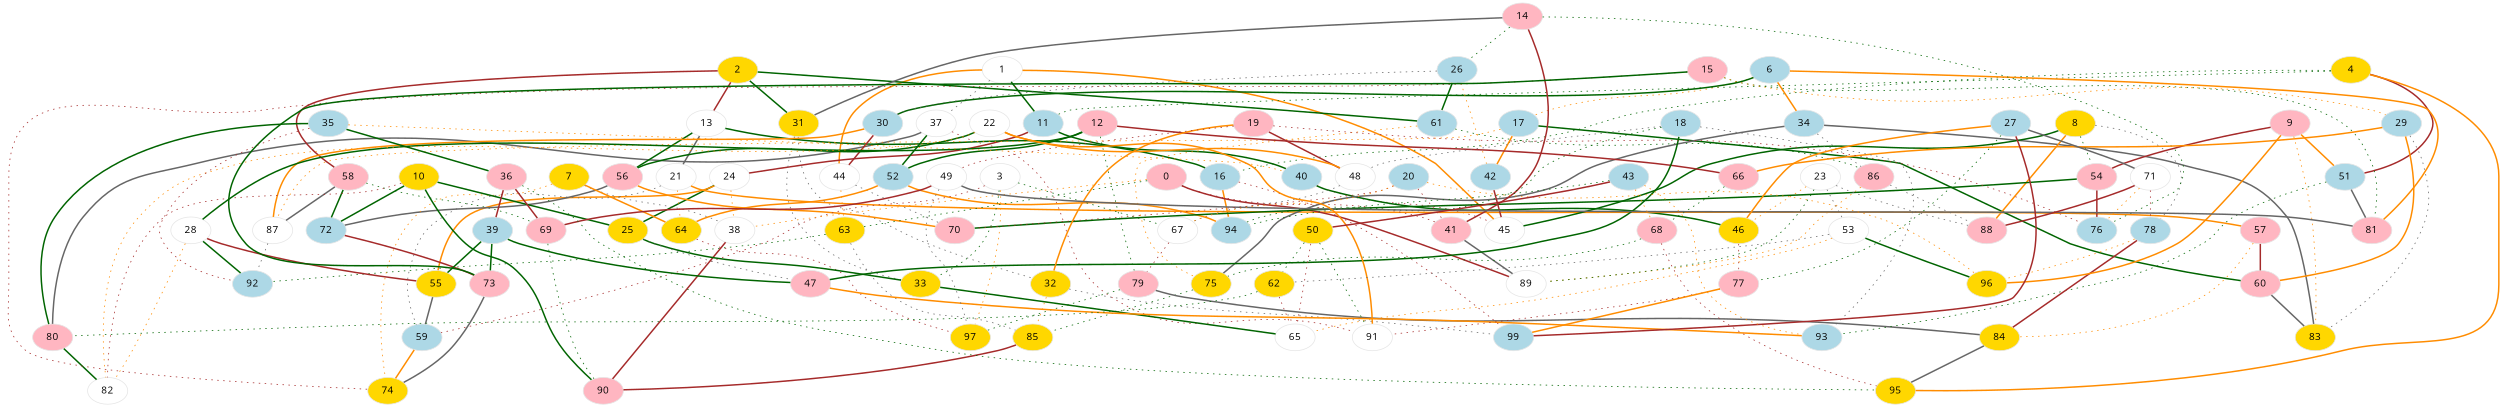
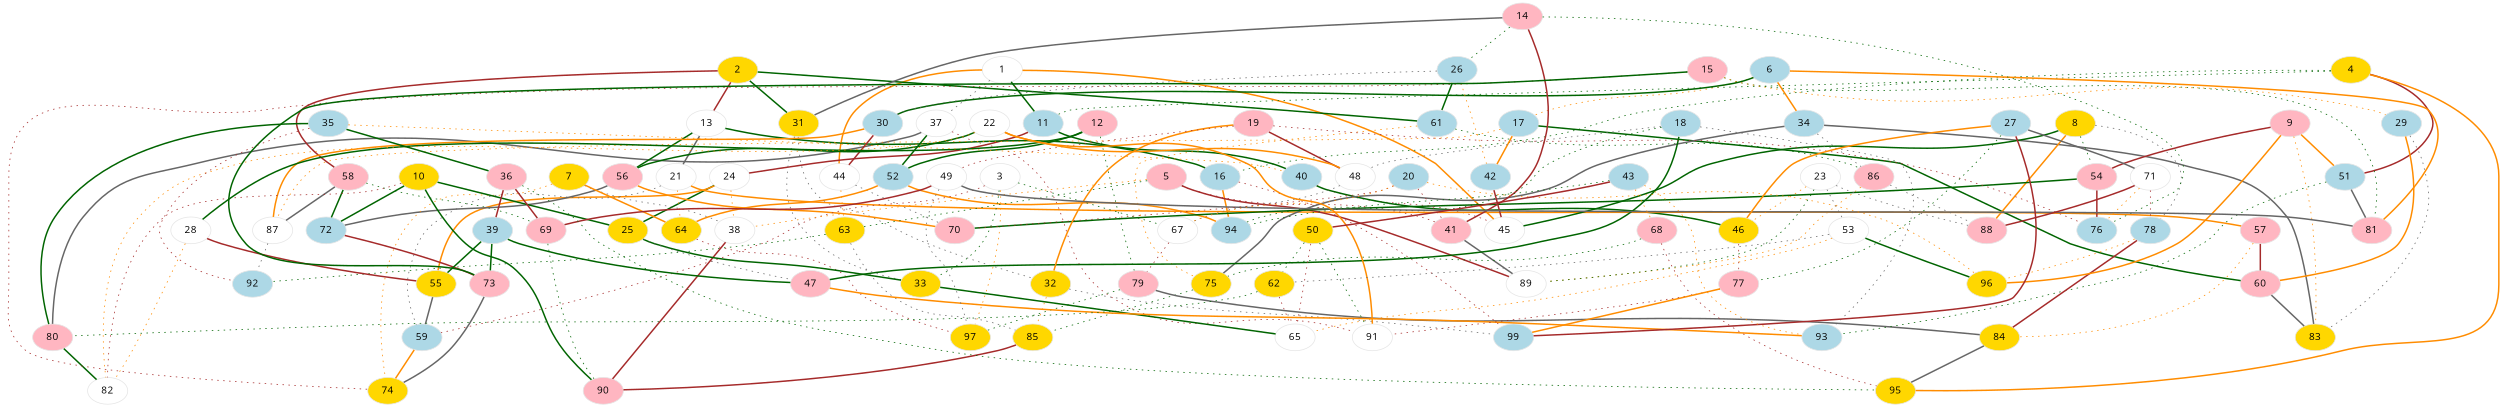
  graph {
    fontname="Open Sans"
    node [color=gray90 fillcolor=lightblue fontname="Open Sans" style=filled]
    edge [color=darkgreen fontname="Open Sans" style=bold]
    1 [fillcolor=white]
    11
    37 [fillcolor=white]
    44 [fillcolor=white]
    45 [fillcolor=white]
    24 [fillcolor=white]
    40
    52
    91 [fillcolor=white]
    80 [fillcolor=lightpink]
    63 [fillcolor=gold]
    70 [fillcolor=lightpink]
    2 [fillcolor=gold]
    13 [fillcolor=white]
    31 [fillcolor=gold]
    58 [fillcolor=lightpink]
    61
    16
    21 [fillcolor=white]
    56 [fillcolor=lightpink]
    33 [fillcolor=gold]
    32 [fillcolor=gold]
    72
    87 [fillcolor=white]
    69 [fillcolor=lightpink]
    75 [fillcolor=gold]
    86 [fillcolor=lightpink]
    3 [fillcolor=white]
    59
    67 [fillcolor=white]
    97 [fillcolor=gold]
    65 [fillcolor=white]
    74 [fillcolor=gold]
    79 [fillcolor=lightpink]
    4 [fillcolor=gold]
    51
    95 [fillcolor=gold]
    94
    n39 [label=99]
    81 [fillcolor=lightpink]
    93
-   5 [fillcolor=lightpink label=0]
+   5 [fillcolor=lightpink]
    38 [fillcolor=white]
    41 [fillcolor=lightpink]
    89 [fillcolor=white]
    90 [fillcolor=lightpink]
    92
    85 [fillcolor=gold]
    6
    17
    30
    34
    42
    60 [fillcolor=lightpink]
    83 [fillcolor=gold]
    7 [fillcolor=gold]
    64 [fillcolor=gold]
    57 [fillcolor=lightpink]
    84 [fillcolor=gold]
    8 [fillcolor=gold]
    54 [fillcolor=lightpink]
    78
    88 [fillcolor=lightpink]
    76
    96 [fillcolor=gold]
    9 [fillcolor=lightpink]
    10 [fillcolor=gold]
    25 [fillcolor=gold]
    82 [fillcolor=white]
    47 [fillcolor=lightpink]
    73 [fillcolor=lightpink]
    55 [fillcolor=gold]
    46 [fillcolor=gold]
    12 [fillcolor=lightpink]
    28 [fillcolor=white]
-   66 [fillcolor=lightpink]
    68 [fillcolor=lightpink]
    14 [fillcolor=lightpink]
    26
    15 [fillcolor=lightpink]
    29
    18
    48 [fillcolor=white]
    19 [fillcolor=lightpink]
    49 [fillcolor=white]
    20
    22 [fillcolor=white]
    23 [fillcolor=white]
    53 [fillcolor=white]
    77 [fillcolor=lightpink]
    62 [fillcolor=gold]
    27
    71 [fillcolor=white]
    35
    36 [fillcolor=lightpink]
    39
    43
    50 [fillcolor=gold]
    1 -- 11
    1 -- 37 [color=gray40 style=dotted]
    1 -- 44 [color=darkorange]
    1 -- 45 [color=darkorange]
    11 -- 24 [color=brown]
    11 -- 40
    37 -- 52
    37 -- 91 [color=brown style=dotted]
    37 -- 80 [color=gray40]
    44 -- 63 [color=darkorange style=dotted]
    44 -- 70 [color=gray40 style=dotted]
    24 -- 38 [color=darkorange style=dotted]
    24 -- 25
    24 -- 55 [color=darkorange]
    40 -- 45 [color=brown style=dotted]
    40 -- 46
    52 -- 94 [color=darkorange]
    52 -- 64 [color=darkorange]
    80 -- 82
    63 -- 92 [style=dotted]
    63 -- 85 [color=gray40 style=dotted]
    2 -- 13 [color=brown]
    2 -- 31
    2 -- 58 [color=brown]
    2 -- 61
    13 -- 16
    13 -- 21 [color=gray40]
    13 -- 56
    31 -- 33 [color=gray40 style=dotted]
    31 -- 32 [color=gray40 style=dotted]
    58 -- 72
    58 -- 87 [color=gray40]
    58 -- 69 [style=dotted]
    61 -- 75 [color=darkorange style=dotted]
    61 -- 86 [style=dotted]
    16 -- 94 [color=darkorange]
    16 -- n39 [color=brown style=dotted]
    21 -- 59 [color=gray40 style=dotted]
    21 -- 64 [color=darkorange style=dotted]
    21 -- 57 [color=darkorange]
    56 -- 70 [color=darkorange]
    56 -- 72 [color=gray40]
    33 -- 65
    32 -- n39 [color=gray40 style=dotted]
    32 -- 85 [color=darkorange style=dotted]
    72 -- 73 [color=brown]
    87 -- 92 [color=gray40 style=dotted]
    69 -- 90 [style=dotted]
    75 -- 85 [style=dotted]
    86 -- 89 [color=darkorange style=dotted]
    86 -- 88 [color=gray40 style=dotted]
    3 -- 33 [style=dotted]
    3 -- 59 [color=brown style=dotted]
    3 -- 67 [style=dotted]
    3 -- 97 [color=darkorange style=dotted]
    59 -- 74 [color=darkorange]
    67 -- 79 [color=brown style=dotted]
    79 -- 97 [style=dotted]
    79 -- 84 [color=gray40]
    4 -- 11 [style=dotted]
    4 -- 16 [style=dotted]
    4 -- 51 [color=brown]
    4 -- 95 [color=darkorange]
    51 -- 81 [color=gray40]
    51 -- 93 [style=dotted]
    5 -- 63 [style=dotted]
    5 -- 38 [color=darkorange style=dotted]
    5 -- 41 [color=brown style=dotted]
    5 -- 89 [color=brown]
    38 -- 90 [color=brown]
    41 -- 89 [color=gray40]
    85 -- 90 [color=brown]
    6 -- 81 [color=darkorange]
    6 -- 17 [color=darkorange style=dotted]
    6 -- 30
    6 -- 34 [color=darkorange]
    17 -- 87 [color=darkorange style=dotted]
    17 -- 42 [color=darkorange]
    17 -- 60
    30 -- 44 [color=brown]
    30 -- 87 [color=darkorange]
    34 -- 75 [color=gray40]
    34 -- 86 [color=gray40 style=dotted]
    34 -- 83 [color=gray40]
    42 -- 45 [color=brown]
    60 -- 83 [color=gray40]
    7 -- 74 [color=darkorange style=dotted]
    7 -- 38 [color=gray40 style=dotted]
    7 -- 64 [color=darkorange]
    64 -- 97 [color=brown style=dotted]
    57 -- 60 [color=brown]
    57 -- 84 [color=darkorange style=dotted]
    84 -- 95 [color=gray40]
    8 -- 45
    8 -- 54 [style=dotted]
    8 -- 78 [color=gray40 style=dotted]
    8 -- 88 [color=darkorange]
    54 -- 70
    54 -- 76 [color=brown]
    78 -- 84 [color=brown]
    78 -- 96 [color=darkorange style=dotted]
    9 -- 51 [color=darkorange]
    9 -- 83 [color=darkorange style=dotted]
    9 -- 54 [color=brown]
    9 -- 96 [color=darkorange]
    10 -- 72
    10 -- 90
    10 -- 25
    10 -- 82 [color=brown style=dotted]
    25 -- 33
    25 -- 47 [color=gray40 style=dotted]
    47 -- 93 [color=darkorange]
    73 -- 74 [color=gray40]
    55 -- 59 [color=gray40]
    46 -- 77 [color=brown style=dotted]
    12 -- 52
    12 -- 79 [style=dotted]
    12 -- 28
-   12 -- 66 [color=brown]
-   28 -- 92
    28 -- 82 [color=darkorange style=dotted]
    28 -- 55 [color=brown]
-   66 -- 68 [style=dotted]
    68 -- 75 [style=dotted]
    68 -- 95 [color=brown style=dotted]
    14 -- 31 [color=gray40]
    14 -- 41 [color=brown]
    14 -- 76 [style=dotted]
    14 -- 26 [style=dotted]
    26 -- 61
    26 -- 30 [color=gray40 style=dotted]
    26 -- 42 [color=darkorange style=dotted]
    15 -- 74 [color=brown style=dotted]
    15 -- 81 [style=dotted]
    15 -- 73
    15 -- 29 [color=darkorange style=dotted]
    29 -- 60 [color=darkorange]
    29 -- 83 [color=gray40 style=dotted]
-   29 -- 66 [color=darkorange]
    18 -- 94 [style=dotted]
    18 -- 93 [color=gray40 style=dotted]
    18 -- 47
    18 -- 48 [color=gray40 style=dotted]
    48 -- 67 [color=gray40 style=dotted]
    19 -- 32 [color=darkorange]
    19 -- 76 [color=brown style=dotted]
    19 -- 48 [color=brown]
    19 -- 49 [color=brown style=dotted]
    49 -- 69 [color=brown]
    49 -- 97 [color=gray40 style=dotted]
    49 -- 81 [color=gray40]
    20 -- 70 [color=brown style=dotted]
    20 -- 67 [color=darkorange style=dotted]
    20 -- 41 [color=brown style=dotted]
    20 -- 96 [color=darkorange style=dotted]
    22 -- 91 [color=darkorange]
    22 -- 56
    22 -- 82 [color=darkorange style=dotted]
    22 -- 48 [color=darkorange]
    23 -- 89 [style=dotted]
    23 -- 88 [color=gray40 style=dotted]
    23 -- 46 [color=darkorange style=dotted]
    23 -- 53 [color=gray40 style=dotted]
    53 -- 65 [color=darkorange style=dotted]
    53 -- 96
    53 -- 62 [color=gray40 style=dotted]
    77 -- 91 [color=brown style=dotted]
    77 -- n39 [color=darkorange]
    62 -- 80 [style=dotted]
    62 -- 65 [color=brown style=dotted]
    27 -- n39 [color=brown]
    27 -- 46 [color=darkorange]
    27 -- 77 [style=dotted]
    27 -- 71 [color=gray40]
    71 -- 78 [color=brown style=dotted]
    71 -- 88 [color=brown]
    71 -- 76 [color=darkorange style=dotted]
    35 -- 40 [color=darkorange style=dotted]
    35 -- 80
    35 -- 92 [color=brown style=dotted]
    35 -- 36
    36 -- 69 [color=brown]
    36 -- 95 [style=dotted]
    36 -- 39 [color=brown]
    39 -- 47
    39 -- 73
    39 -- 55
    43 -- 94 [style=dotted]
    43 -- 93 [color=darkorange style=dotted]
    43 -- 68 [color=darkorange style=dotted]
    43 -- 50 [color=brown]
    50 -- 91 [style=dotted]
    50 -- 65 [color=brown style=dotted]
    50 -- 62 [style=dotted]
  }
